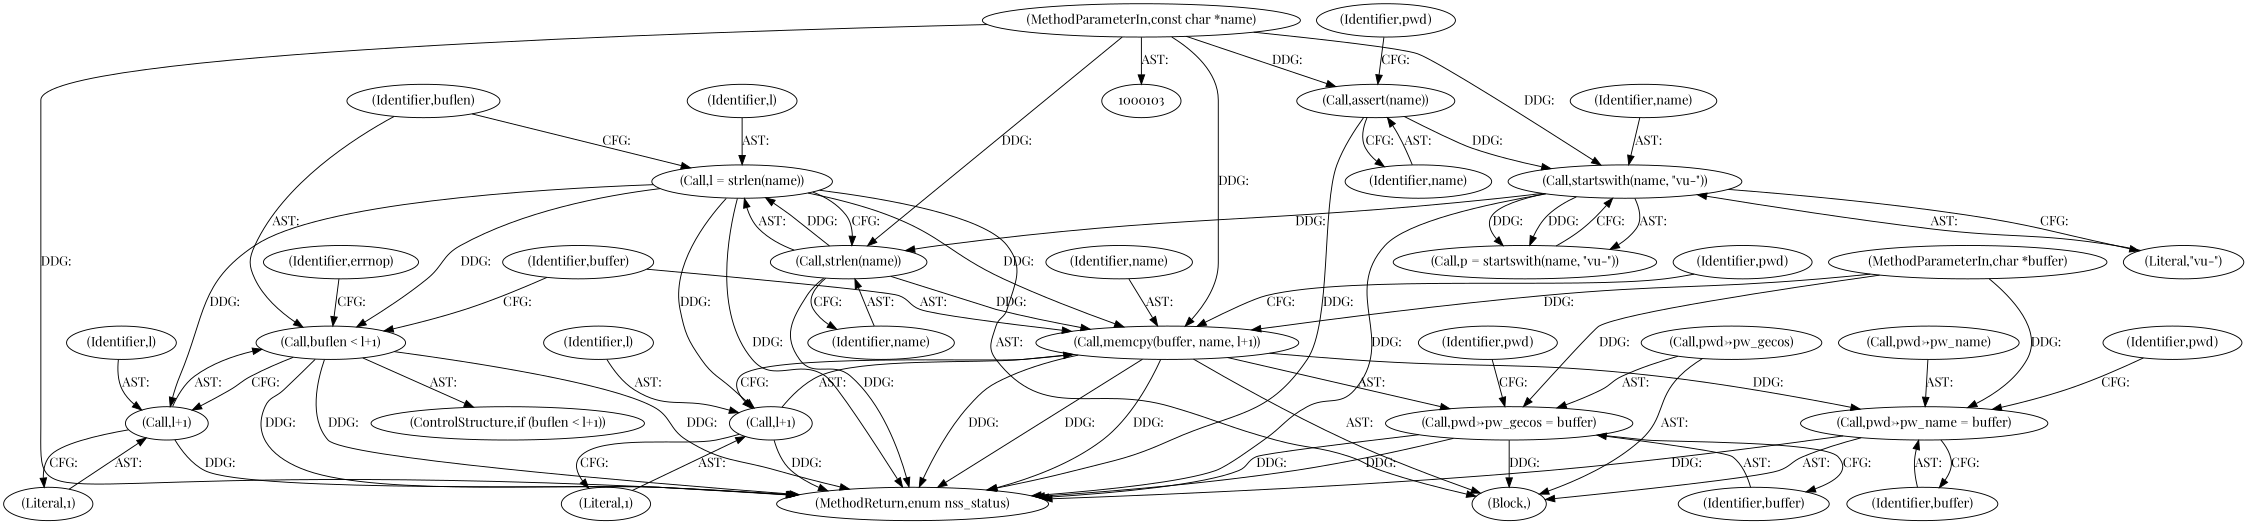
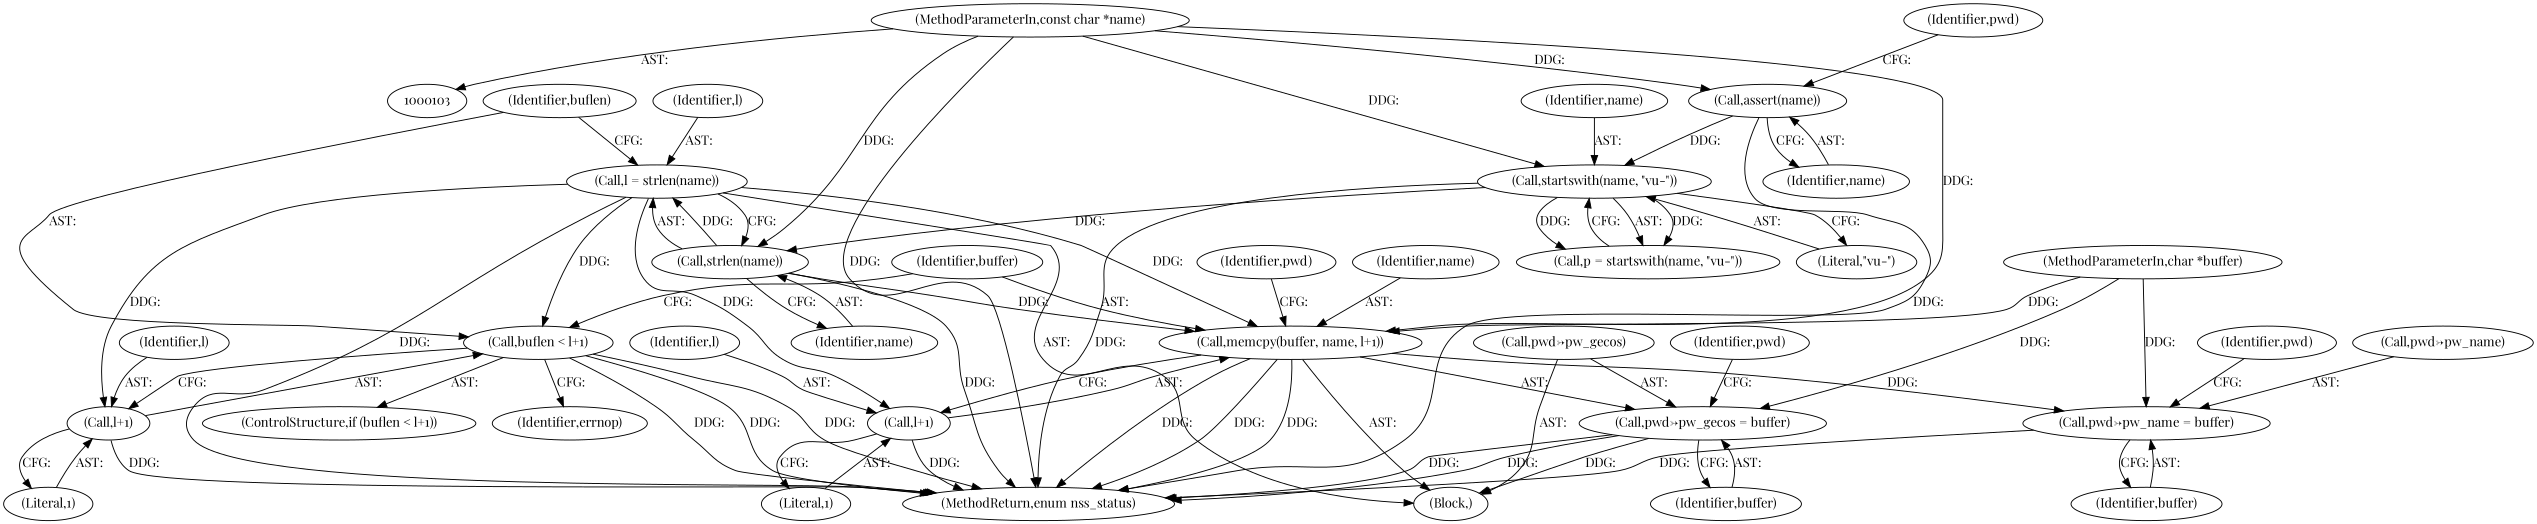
  digraph {
    fontname="Playfair Display"
    node [fontname="Playfair Display"]
    edge [fontname="Playfair Display"]
    n1 [label="(Call,l = strlen(name))"]
    n2 [label="(Call,strlen(name))"]
    n3 [label="(Call,buflen < l+1)"]
    n4 [label="(Call,l+1)"]
    n5 [label="(Call,memcpy(buffer, name, l+1))"]
    n6 [label="(Call,l+1)"]
    n7 [label="(Block,)"]
    n8 [label="(MethodReturn,enum nss_status)"]
    n9 [label="(Identifier,name)"]
    n10 [label="(ControlStructure,if (buflen < l+1))"]
    n11 [label="(Literal,1)"]
    n12 [label="(Call,pwd->pw_name = buffer)"]
    n13 [label="(Call,pwd->pw_gecos = buffer)"]
    n14 [label="(Literal,1)"]
    n15 [label="(Call,startswith(name, \"vu-\"))"]
    n16 [label="(Literal,\"vu-\")"]
    n17 [label="(Call,p = startswith(name, \"vu-\"))"]
    n18 [label="(Call,assert(name))"]
    n19 [label="(Identifier,name)"]
    n20 [label="(MethodParameterIn,const char *name)"]
    1000103
    n22 [label="(Identifier,buffer)"]
    n23 [label="(Identifier,buffer)"]
    n24 [label="(Identifier,l)"]
    n25 [label="(Identifier,pwd)"]
    n26 [label="(Identifier,buffer)"]
    n27 [label="(Identifier,errnop)"]
    n28 [label="(Identifier,l)"]
    n29 [label="(Identifier,pwd)"]
    n30 [label="(Call,pwd->pw_name)"]
    n31 [label="(Identifier,name)"]
    n32 [label="(Identifier,pwd)"]
    n33 [label="(MethodParameterIn,char *buffer)"]
    n34 [label="(Call,pwd->pw_gecos)"]
    n35 [label="(Identifier,name)"]
    n36 [label="(Identifier,buflen)"]
    n37 [label="(Identifier,pwd)"]
    n38 [label="(Identifier,l)"]
    n1 -> n2 [label="CFG: "]
    n1 -> n3 [label="DDG: "]
    n1 -> n4 [label="DDG: "]
    n1 -> n5 [label="DDG: "]
    n1 -> n6 [label="DDG: "]
    n1 -> n7 [label="AST: "]
    n1 -> n8 [label="DDG: "]
    n2 -> n1 [label="AST: "]
    n2 -> n1 [label="DDG: "]
    n2 -> n5 [label="DDG: "]
    n2 -> n8 [label="DDG: "]
    n2 -> n9 [label="CFG: "]
    n3 -> n4 [label="CFG: "]
    n3 -> n8 [label="DDG: "]
    n3 -> n8 [label="DDG: "]
    n3 -> n8 [label="DDG: "]
    n3 -> n10 [label="AST: "]
    n4 -> n3 [label="AST: "]
    n4 -> n8 [label="DDG: "]
    n4 -> n11 [label="CFG: "]
    n5 -> n6 [label="CFG: "]
    n5 -> n7 [label="AST: "]
    n5 -> n8 [label="DDG: "]
    n5 -> n8 [label="DDG: "]
    n5 -> n8 [label="DDG: "]
    n5 -> n12 [label="DDG: "]
    n5 -> n13 [label="AST: "]
    n6 -> n5 [label="AST: "]
    n6 -> n8 [label="DDG: "]
    n6 -> n14 [label="CFG: "]
    n9 -> n2 [label="AST: "]
    n11 -> n4 [label="AST: "]
-   n12 -> n7 [label="AST: "]
    n12 -> n8 [label="DDG: "]
    n12 -> n22 [label="CFG: "]
    n13 -> n7 [label="DDG: "]
    n13 -> n8 [label="DDG: "]
    n13 -> n8 [label="DDG: "]
    n13 -> n23 [label="CFG: "]
    n14 -> n6 [label="AST: "]
    n15 -> n2 [label="DDG: "]
    n15 -> n8 [label="DDG: "]
    n15 -> n16 [label="CFG: "]
    n15 -> n17 [label="AST: "]
    n15 -> n17 [label="DDG: "]
    n15 -> n17 [label="DDG: "]
    n16 -> n15 [label="AST: "]
    n17 -> n15 [label="CFG: "]
    n18 -> n8 [label="DDG: "]
    n18 -> n15 [label="DDG: "]
    n18 -> n19 [label="CFG: "]
    n19 -> n18 [label="AST: "]
    n20 -> n2 [label="DDG: "]
    n20 -> n5 [label="DDG: "]
    n20 -> n8 [label="DDG: "]
    n20 -> n15 [label="DDG: "]
    n20 -> n18 [label="DDG: "]
    n20 -> 1000103 [label="AST: "]
    n22 -> n12 [label="AST: "]
    n23 -> n13 [label="AST: "]
    n24 -> n6 [label="AST: "]
    n25 -> n5 [label="CFG: "]
    n26 -> n3 [label="CFG: "]
    n26 -> n5 [label="AST: "]
-   n27 -> n3 [label="CFG: "]
+   n3 -> n27 [label="CFG: "]
    n28 -> n1 [label="AST: "]
    n29 -> n12 [label="CFG: "]
    n30 -> n12 [label="AST: "]
    n31 -> n15 [label="AST: "]
    n32 -> n18 [label="CFG: "]
    n33 -> n5 [label="DDG: "]
    n33 -> n12 [label="DDG: "]
    n33 -> n13 [label="DDG: "]
    n34 -> n7 [label="AST: "]
    n34 -> n13 [label="AST: "]
    n35 -> n5 [label="AST: "]
    n36 -> n1 [label="CFG: "]
    n36 -> n3 [label="AST: "]
    n37 -> n13 [label="CFG: "]
    n38 -> n4 [label="AST: "]
  }
